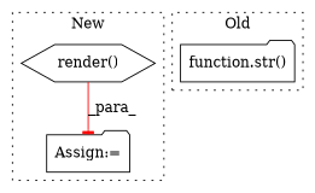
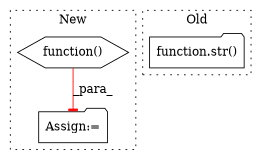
  digraph {
    node [a=75 shape=folder]
-   n1 [l=19 label="render()" s=5567 shape=hexagon]
+   n1 [l=19 label="function()" s=5567 shape=hexagon]
    n2 [a=68 l=3 label="Assign:=" s=5608]
    n3 [l="4,1" label="function.str()" s="5141,5176"]
    subgraph cluster_1 {
      label=New
      style=dotted
      n1
      n2
    }
    subgraph cluster_2 {
      label=Old
      style=dotted
      n3
    }
    n1 -> n2 [label=_para_ color=red arrowhead=tee]
  }
